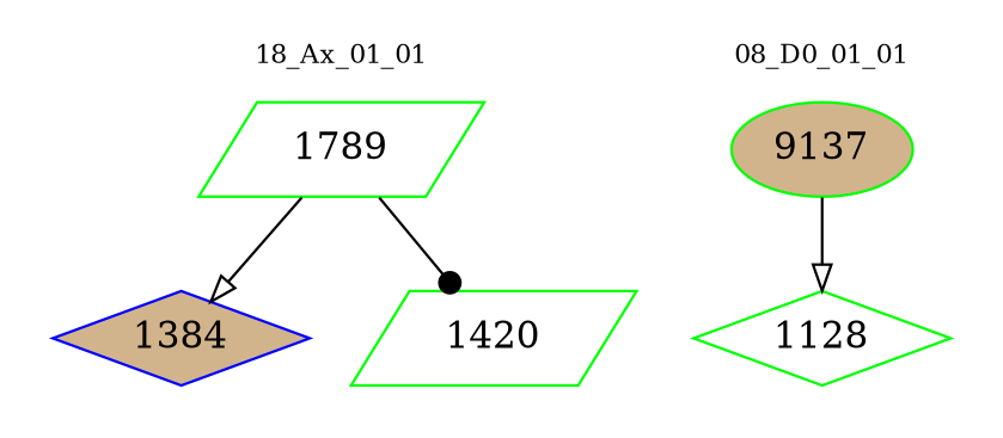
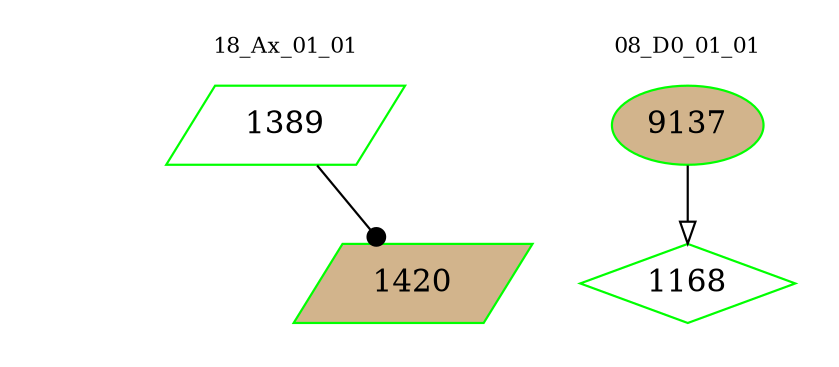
  digraph {
    node [color=green fillcolor=white shape=parallelogram style=filled]
    edge [arrowhead=onormal color=black]
-   n1 [label=1789]
-   n2 [color=blue fillcolor=tan label=1384 shape=diamond]
-   n3 [label=1420]
+   n1 [label=1389]
+   n3 [fillcolor=tan label=1420]
    n4 [fillcolor=tan label=9137 shape=ellipse]
-   n5 [label=1128 shape=diamond]
+   n5 [label=1168 shape=diamond]
    subgraph cluster_1 {
      color=white
      fontsize=10
      label="18_Ax_01_01"
      n1
-     n2
      n3
    }
    subgraph cluster_2 {
      color=white
      fontsize=10
      label="08_D0_01_01"
      n4
      n5
    }
-   n1 -> n2
    n1 -> n3 [arrowhead=dot]
    n4 -> n5
  }
